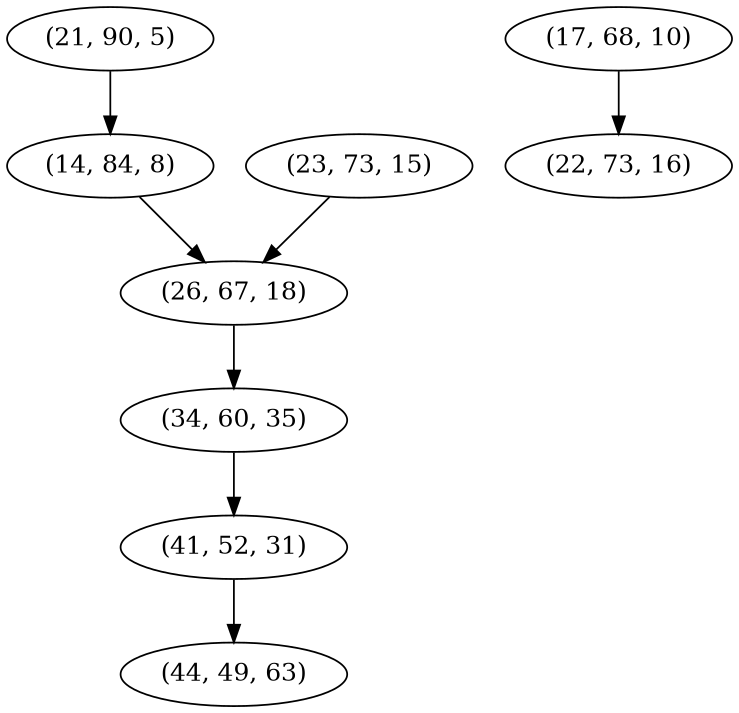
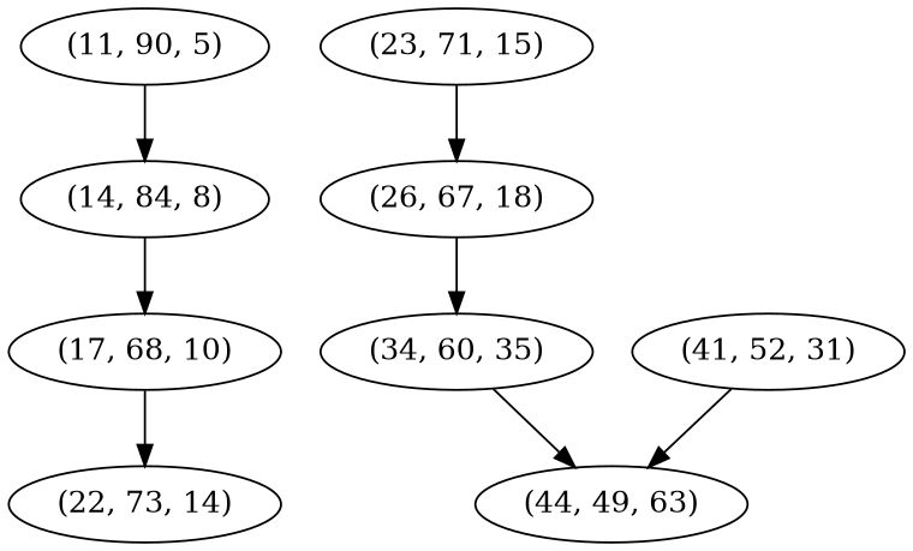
  digraph {
-   "(11, 90, 5)" [label="(21, 90, 5)"]
+   "(11, 90, 5)"
    "(14, 84, 8)"
    n3 [label="(17, 68, 10)"]
-   "(22, 73, 14)" [label="(22, 73, 16)"]
-   "(23, 71, 15)" [label="(23, 73, 15)"]
+   "(22, 73, 14)"
+   "(23, 71, 15)"
    "(26, 67, 18)"
    n7 [label="(34, 60, 35)"]
    "(41, 52, 31)"
    n9 [label="(44, 49, 63)"]
    "(11, 90, 5)" -> "(14, 84, 8)"
-   "(14, 84, 8)" -> "(26, 67, 18)"
+   "(14, 84, 8)" -> n3
    n3 -> "(22, 73, 14)"
    "(23, 71, 15)" -> "(26, 67, 18)"
    "(26, 67, 18)" -> n7
-   n7 -> "(41, 52, 31)"
+   n7 -> n9
    "(41, 52, 31)" -> n9
  }
